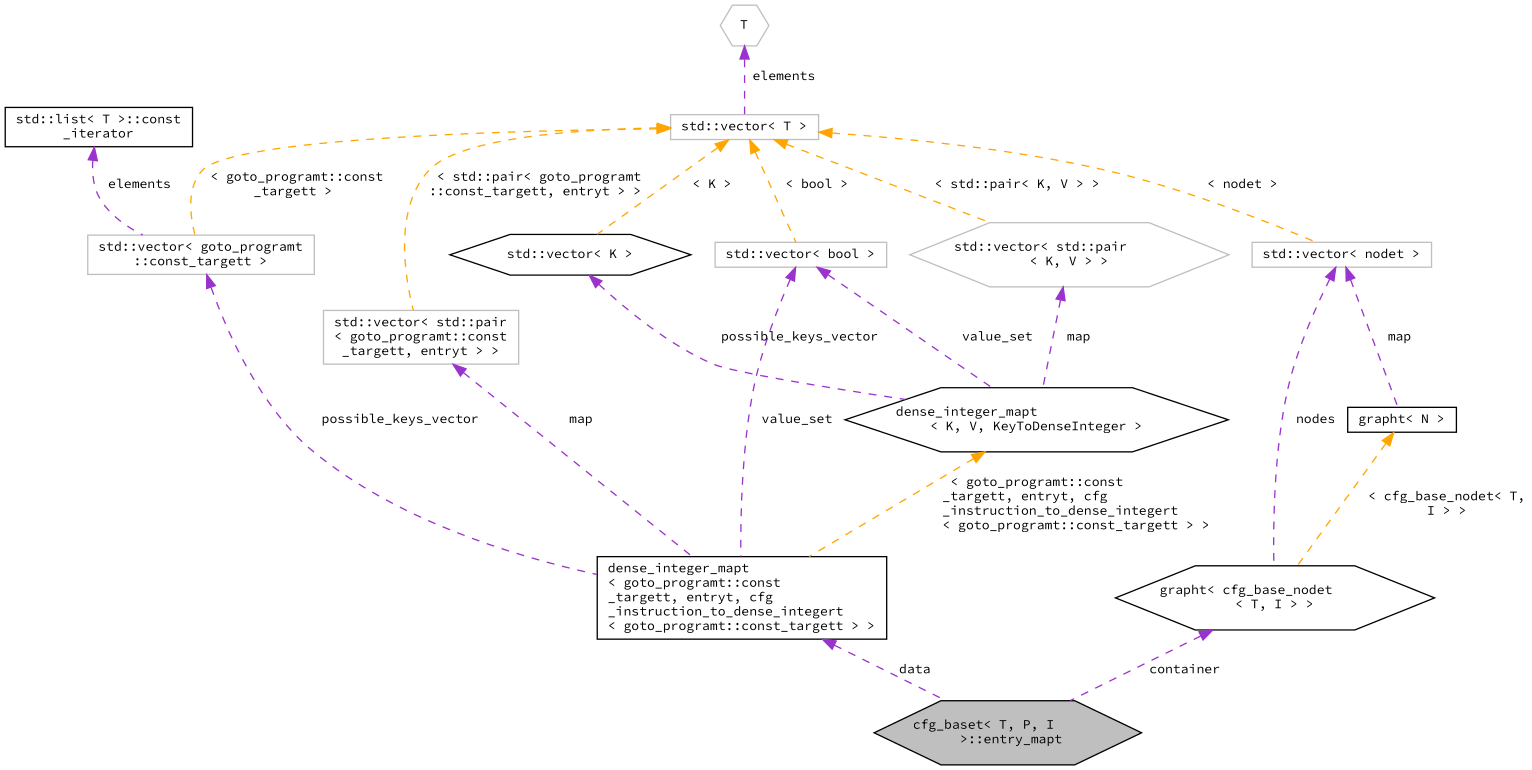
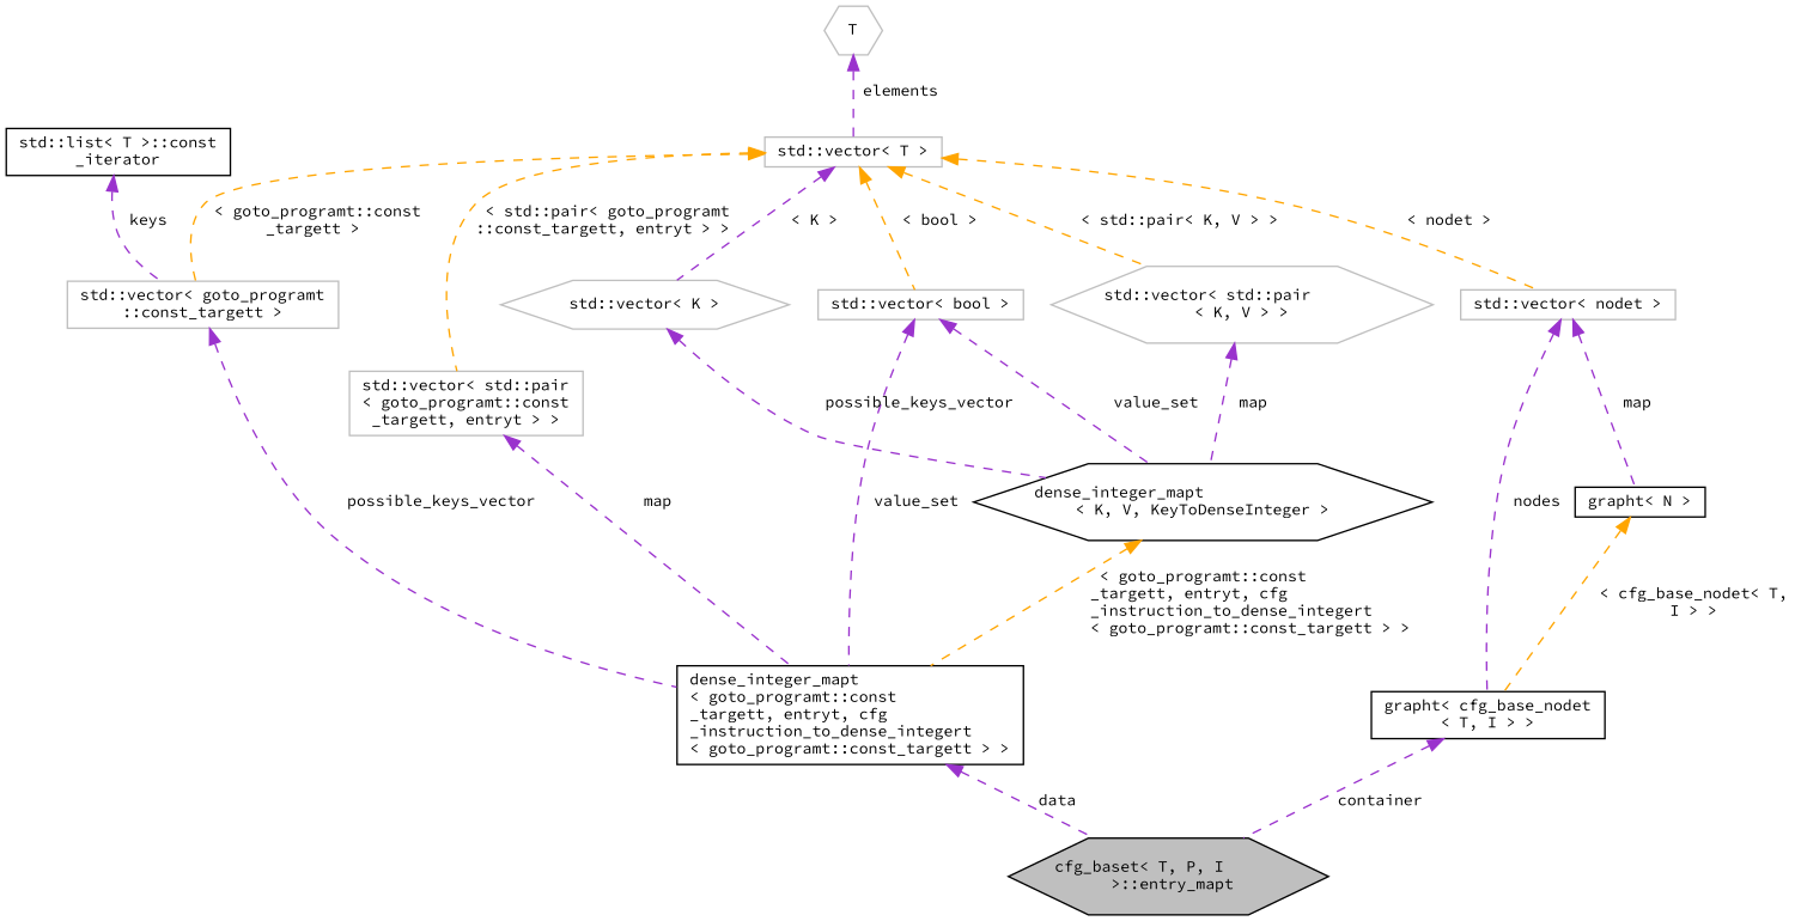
  digraph {
    fontname="Source Code Pro"
    rankdir=TB
    node [color=grey75 fontname="Source Code Pro" fontsize=10 shape=box]
    edge [color=darkorchid3 dir=back fontname="Source Code Pro" fontsize=10 labelfontname=Helvetica labelfontsize=10 style=dashed]
    n1 [color=black fillcolor=grey75 fontcolor=black height=0.2 label="cfg_baset\< T, P, I\l \>::entry_mapt" shape=hexagon style=filled width=0.4]
    n2 [color=black height=0.2 label="dense_integer_mapt\l\< goto_programt::const\l_targett, entryt, cfg\l_instruction_to_dense_integert\l\< goto_programt::const_targett \> \>" width=0.4]
    n3 [height=0.2 label="std::vector\< goto_programt\l::const_targett \>" width=0.4]
    n4 [color=black height=0.2 label="std::list\< T \>::const\l_iterator" width=0.4]
    n5 [height=0.2 label="std::vector\< T \>" width=0.4]
    n6 [height=0.2 label="std::vector\< bool \>" width=0.4]
    n7 [height=0.2 label="std::vector\< std::pair\l\< goto_programt::const\l_targett, entryt \> \>" width=0.4]
    n8 [height=0.2 label="std::vector\< std::pair\l\< K, V \> \>" shape=hexagon width=0.4]
-   n9 [color=black height=0.2 label="std::vector\< K \>" shape=hexagon width=0.4]
+   n9 [height=0.2 label="std::vector\< K \>" shape=hexagon width=0.4]
    n10 [height=0.2 label="std::vector\< nodet \>" width=0.4]
    n11 [color=black height=0.2 label="dense_integer_mapt\l\< K, V, KeyToDenseInteger \>" shape=hexagon width=0.4]
-   n12 [color=black height=0.2 label="grapht\< cfg_base_nodet\l\< T, I \> \>" shape=hexagon width=0.4]
+   n12 [color=black height=0.2 label="grapht\< cfg_base_nodet\l\< T, I \> \>" width=0.4]
    n13 [color=black height=0.2 label="grapht\< N \>" width=0.4]
    n14 [height=0.2 label=T shape=hexagon width=0.4]
    n2 -> n1 [label=" data"]
    n3 -> n2 [label=" possible_keys_vector"]
-   n4 -> n3 [label=" elements"]
+   n4 -> n3 [label=" keys"]
    n5 -> n3 [color=orange label=" \< goto_programt::const\l_targett \>"]
    n5 -> n6 [color=orange label=" \< bool \>"]
    n5 -> n7 [color=orange label=" \< std::pair\< goto_programt\l::const_targett, entryt \> \>"]
    n5 -> n8 [color=orange label=" \< std::pair\< K, V \> \>"]
-   n5 -> n9 [color=orange label=" \< K \>"]
+   n5 -> n9 [label=" \< K \>"]
    n5 -> n10 [color=orange label=" \< nodet \>"]
    n6 -> n2 [label=" value_set"]
    n6 -> n11 [label=" value_set"]
    n7 -> n2 [label=" map"]
    n8 -> n11 [label=" map"]
    n9 -> n11 [label=" possible_keys_vector"]
    n10 -> n12 [label=" nodes"]
    n10 -> n13 [label=" map"]
    n11 -> n2 [color=orange label=" \< goto_programt::const\l_targett, entryt, cfg\l_instruction_to_dense_integert\l\< goto_programt::const_targett \> \>"]
    n12 -> n1 [label=" container"]
    n13 -> n12 [color=orange label=" \< cfg_base_nodet\< T,\l I \> \>"]
    n14 -> n5 [label=" elements"]
  }
